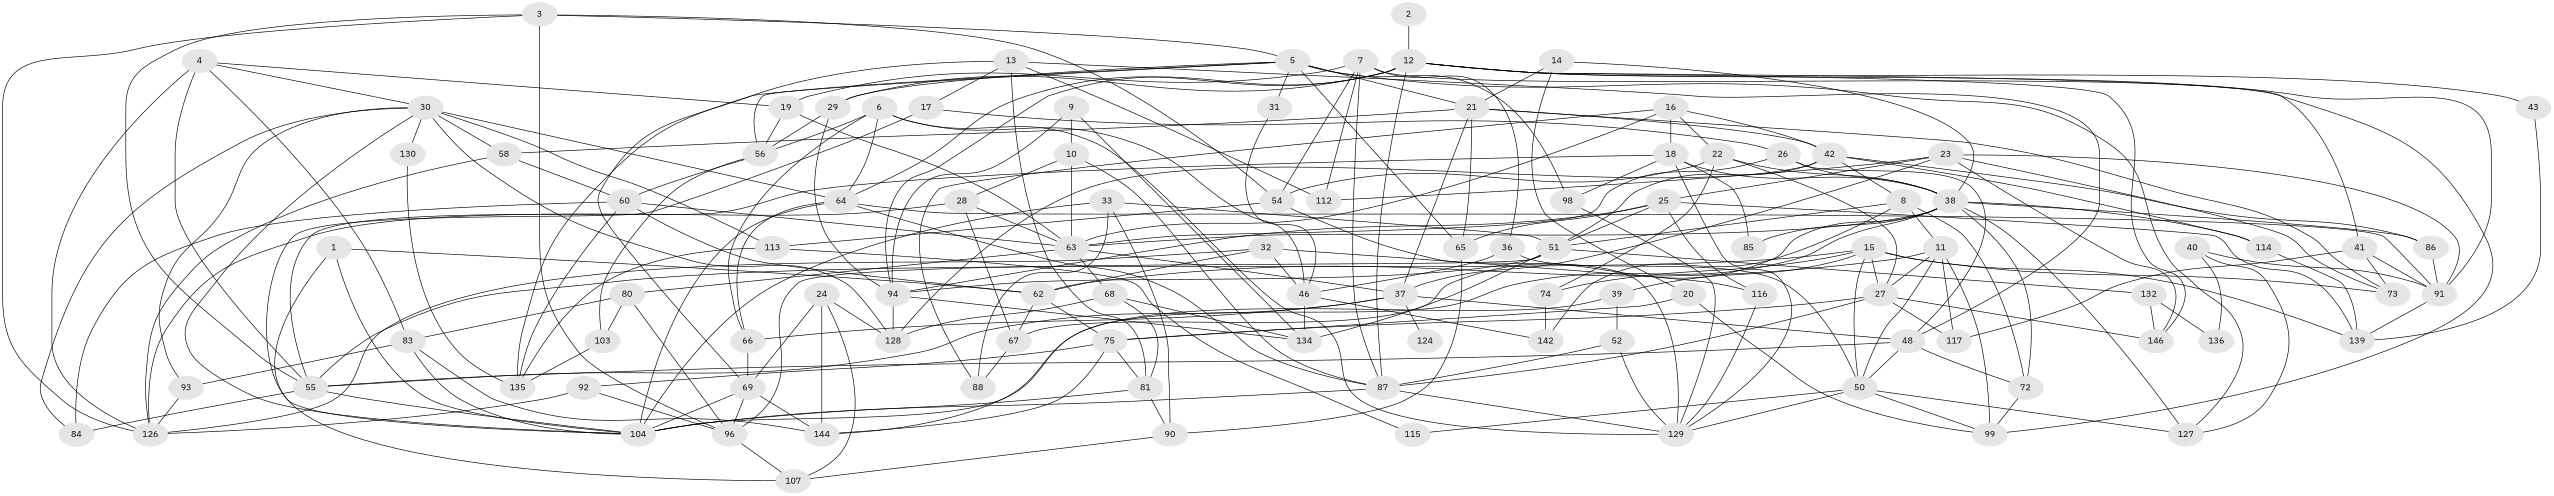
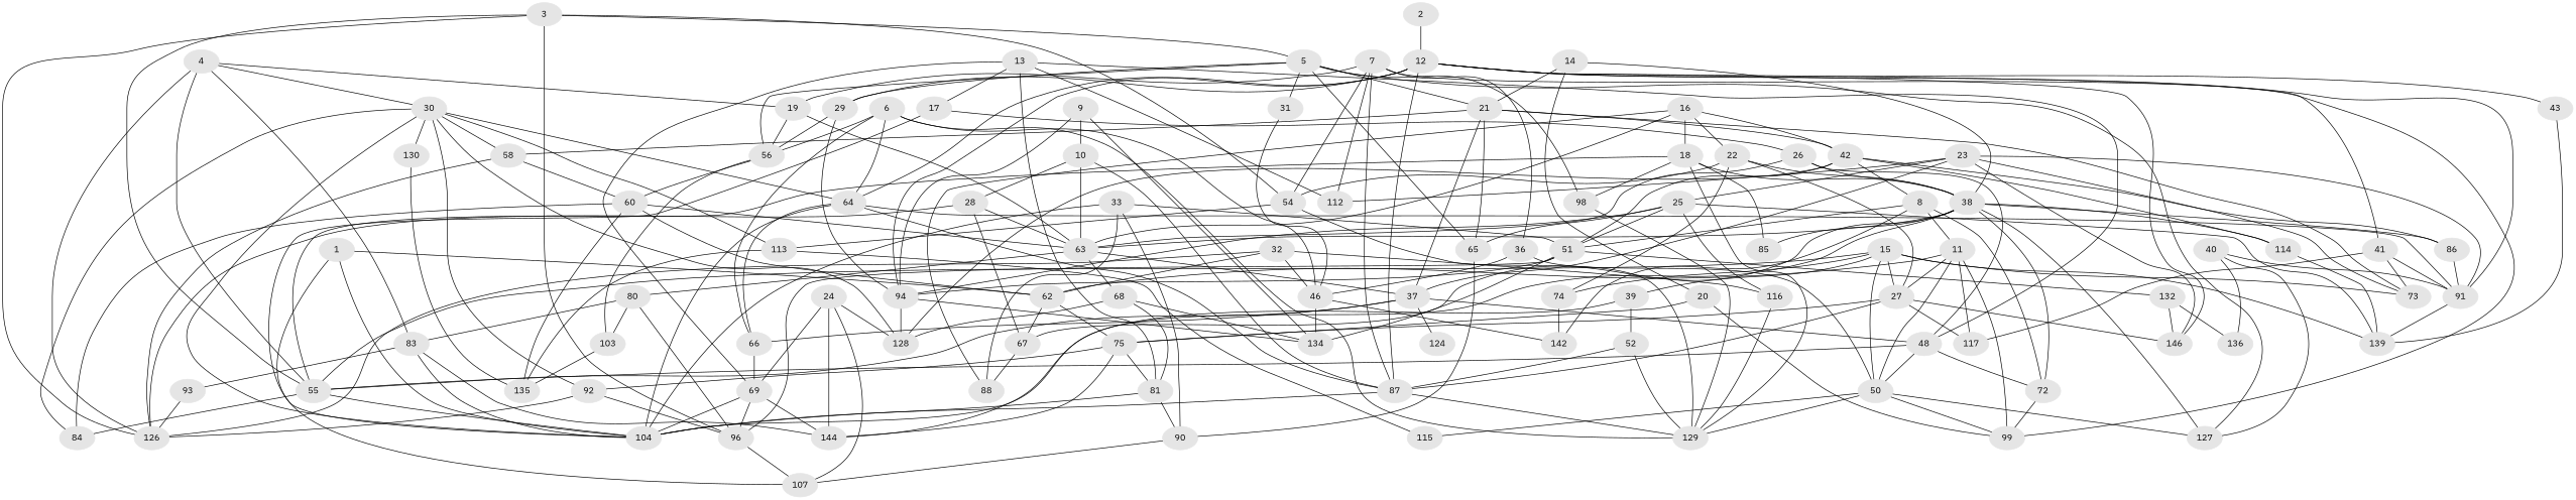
  graph {
    fontname="IBM Plex Sans"
    node [color=gray90 fontname="IBM Plex Sans" style=filled]
    edge [fontname="IBM Plex Sans"]
    62 [super="+121"]
    75 [super="+140"]
    67
    1
    104 [super="+109"]
    107 [super="+118"]
    12 [super="+100"]
    2
    11 [super="+82"]
    8
    51 [super="+145"]
    72
    142
    29
    64 [super="+89"]
    87 [super="+122"]
    94 [super="+108"]
    41
    43
    91 [super="+95"]
    146
    3 [super="+77"]
    5 [super="+78"]
    54
    55 [super="+120"]
    96 [super="+105"]
    126 [super="+133"]
    21 [super="+59"]
    31
    56
    65 [super="+102"]
    98
    127
    135
    129 [super="+138"]
    113
    84
    4 [super="+57"]
    19
    30 [super="+111"]
    83
    63 [super="+101"]
    58 [super="+106"]
    128
    92
    130
    144
    93
    73
    42 [super="+125"]
    37
    46 [super="+70"]
    60 [super="+71"]
    103
    90
    6 [super="+45"]
    66 [super="+147"]
    134
    69
    7 [super="+76"]
    36
    99 [super="+143"]
    112
    50 [super="+131"]
    27 [super="+49"]
    117
    132
    9
    10
    28
    68 [super="+79"]
    80
    115
    139
    13 [super="+34"]
    17
    48 [super="+53"]
    81
    26 [super="+123"]
    20 [super="+61"]
    14
    38 [super="+141"]
    85
    86
    114
    15 [super="+97"]
    39
    74
    52
    16 [super="+137"]
    18 [super="+35"]
    22 [super="+47"]
    88 [super="+119"]
    124
    25 [super="+44"]
    116
    23
    24 [super="+110"]
    32
    33
    40
    136
    62 -- 75
    62 -- 67
    75 -- 92
    75 -- 144
    75 -- 81
    67 -- 88
    1 -- 62
    1 -- 104
    1 -- 107
    12 -- 29
    12 -- 64 [weight=2]
    12 -- 87
    12 -- 94
    12 -- 41
    12 -- 43
    12 -- 91
    12 -- 146
    2 -- 12
    11 -- 62
    11 -- 99
    11 -- 50
    11 -- 27
    11 -- 117
    8 -- 11
    8 -- 51
    8 -- 72
    8 -- 142
    51 -- 94
    51 -- 96
    51 -- 134
    51 -- 132
    72 -- 99
    29 -- 94
    29 -- 56
    64 -- 104
    64 -- 87
    64 -- 91
    64 -- 66
    87 -- 104
    87 -- 129
    94 -- 128
    94 -- 134
    41 -- 91
    41 -- 73
    41 -- 117
    43 -- 139
    91 -- 139
    3 -- 5
    3 -- 54
    3 -- 55
    3 -- 96
    3 -- 126
    5 -- 29
    5 -- 21
    5 -- 31
    5 -- 56
    5 -- 65 [weight=2]
    5 -- 98
    5 -- 127
-   5 -- 135
    54 -- 129
    54 -- 113
    55 -- 104
    55 -- 84
    96 -- 107
    21 -- 65
    21 -- 58
    21 -- 73
    21 -- 42
    21 -- 37
    31 -- 46
    56 -- 60
    56 -- 103
    65 -- 90
    98 -- 129
    113 -- 135
    113 -- 115
    4 -- 55
    4 -- 126
    4 -- 19
    4 -- 30
    4 -- 83
    19 -- 56
    19 -- 63
    30 -- 104
    30 -- 64
    30 -- 113
    30 -- 84
    30 -- 58
    30 -- 128
-   30 -- 93
+   30 -- 92
    30 -- 130
    83 -- 104
    83 -- 144
    83 -- 93
    63 -- 37
    63 -- 68
    63 -- 80
    58 -- 126
    58 -- 60
    92 -- 96
    92 -- 126
    130 -- 135
    93 -- 126
    42 -- 8
    42 -- 51
    42 -- 128
    42 -- 86
    42 -- 114
    37 -- 55
    37 -- 66
    37 -- 48
    37 -- 124
    46 -- 142
    46 -- 134
    60 -- 62
    60 -- 135
    60 -- 84
    60 -- 63
    103 -- 135
    90 -- 107
    6 -- 64
    6 -- 56
    6 -- 129
    6 -- 46
    6 -- 66
    66 -- 69
    69 -- 104
    69 -- 96
    69 -- 144
    7 -- 87
    7 -- 54
    7 -- 19
    7 -- 36
    7 -- 99
    7 -- 112
    36 -- 46
    36 -- 50
    50 -- 127
    50 -- 129
    50 -- 99
    50 -- 115
    27 -- 75
    27 -- 87
    27 -- 146
    27 -- 117
    132 -- 146
    132 -- 136
    9 -- 94
    9 -- 134
    9 -- 10
    10 -- 87
    10 -- 63
    10 -- 28
    28 -- 67
    28 -- 126
    28 -- 63
    68 -- 128
    68 -- 134
    68 -- 81
    80 -- 96
    80 -- 83
    80 -- 103
    13 -- 69
    13 -- 112
    13 -- 17
    13 -- 48
    13 -- 81
    17 -- 104
    17 -- 26
    48 -- 72
    48 -- 55
    48 -- 50
    81 -- 104
    81 -- 90
    26 -- 63
    26 -- 48 [weight=2]
    26 -- 38
    20 -- 75
    20 -- 99
    14 -- 21
    14 -- 20
    14 -- 38
    38 -- 67
    38 -- 72
    38 -- 127
    38 -- 63
    38 -- 144
    38 -- 85
    38 -- 86
    38 -- 114
    86 -- 91
    114 -- 139
    15 -- 55
    15 -- 73
    15 -- 50
    15 -- 27
    15 -- 139
    15 -- 39
    15 -- 74
    39 -- 104
    39 -- 52
    74 -- 142
    52 -- 87
    52 -- 129
    16 -- 63
    16 -- 42
    16 -- 18
    16 -- 22
    16 -- 88
    18 -- 55
    18 -- 98
    18 -- 129
    18 -- 38
    18 -- 85
    22 -- 54
    22 -- 27
    22 -- 38
    22 -- 74
    25 -- 51
    25 -- 94
    25 -- 65
    25 -- 139
    25 -- 116
    116 -- 129
    23 -- 91
    23 -- 146
    23 -- 73
    23 -- 37
    23 -- 112
    23 -- 25
    24 -- 107
    24 -- 128
    24 -- 144
    24 -- 69
    32 -- 62
    32 -- 126
    32 -- 46
    32 -- 116
    33 -- 104
    33 -- 51
    33 -- 90
    33 -- 88
    40 -- 91
    40 -- 127
    40 -- 136
  }
